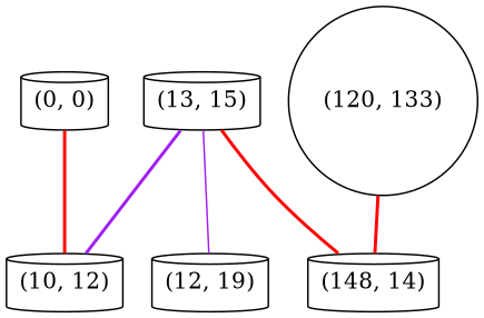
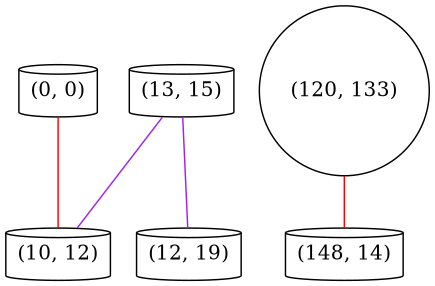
  graph {
    node [shape=cylinder]
    edge [color=red style=bold weight=1]
    "(13, 15)"
    "(10, 12)"
    "(12, 19)"
    "(148, 14)"
    "(0, 0)"
    "(120, 133)" [shape=circle]
-   "(13, 15)" -- "(10, 12)" [color=purple]
+   "(13, 15)" -- "(10, 12)" [color=purple style=solid]
    "(13, 15)" -- "(12, 19)" [color=purple style=solid]
-   "(13, 15)" -- "(148, 14)"
-   "(0, 0)" -- "(10, 12)" [weight=4]
-   "(120, 133)" -- "(148, 14)"
+   "(0, 0)" -- "(10, 12)" [style=solid weight=4]
+   "(120, 133)" -- "(148, 14)" [style=solid]
  }
